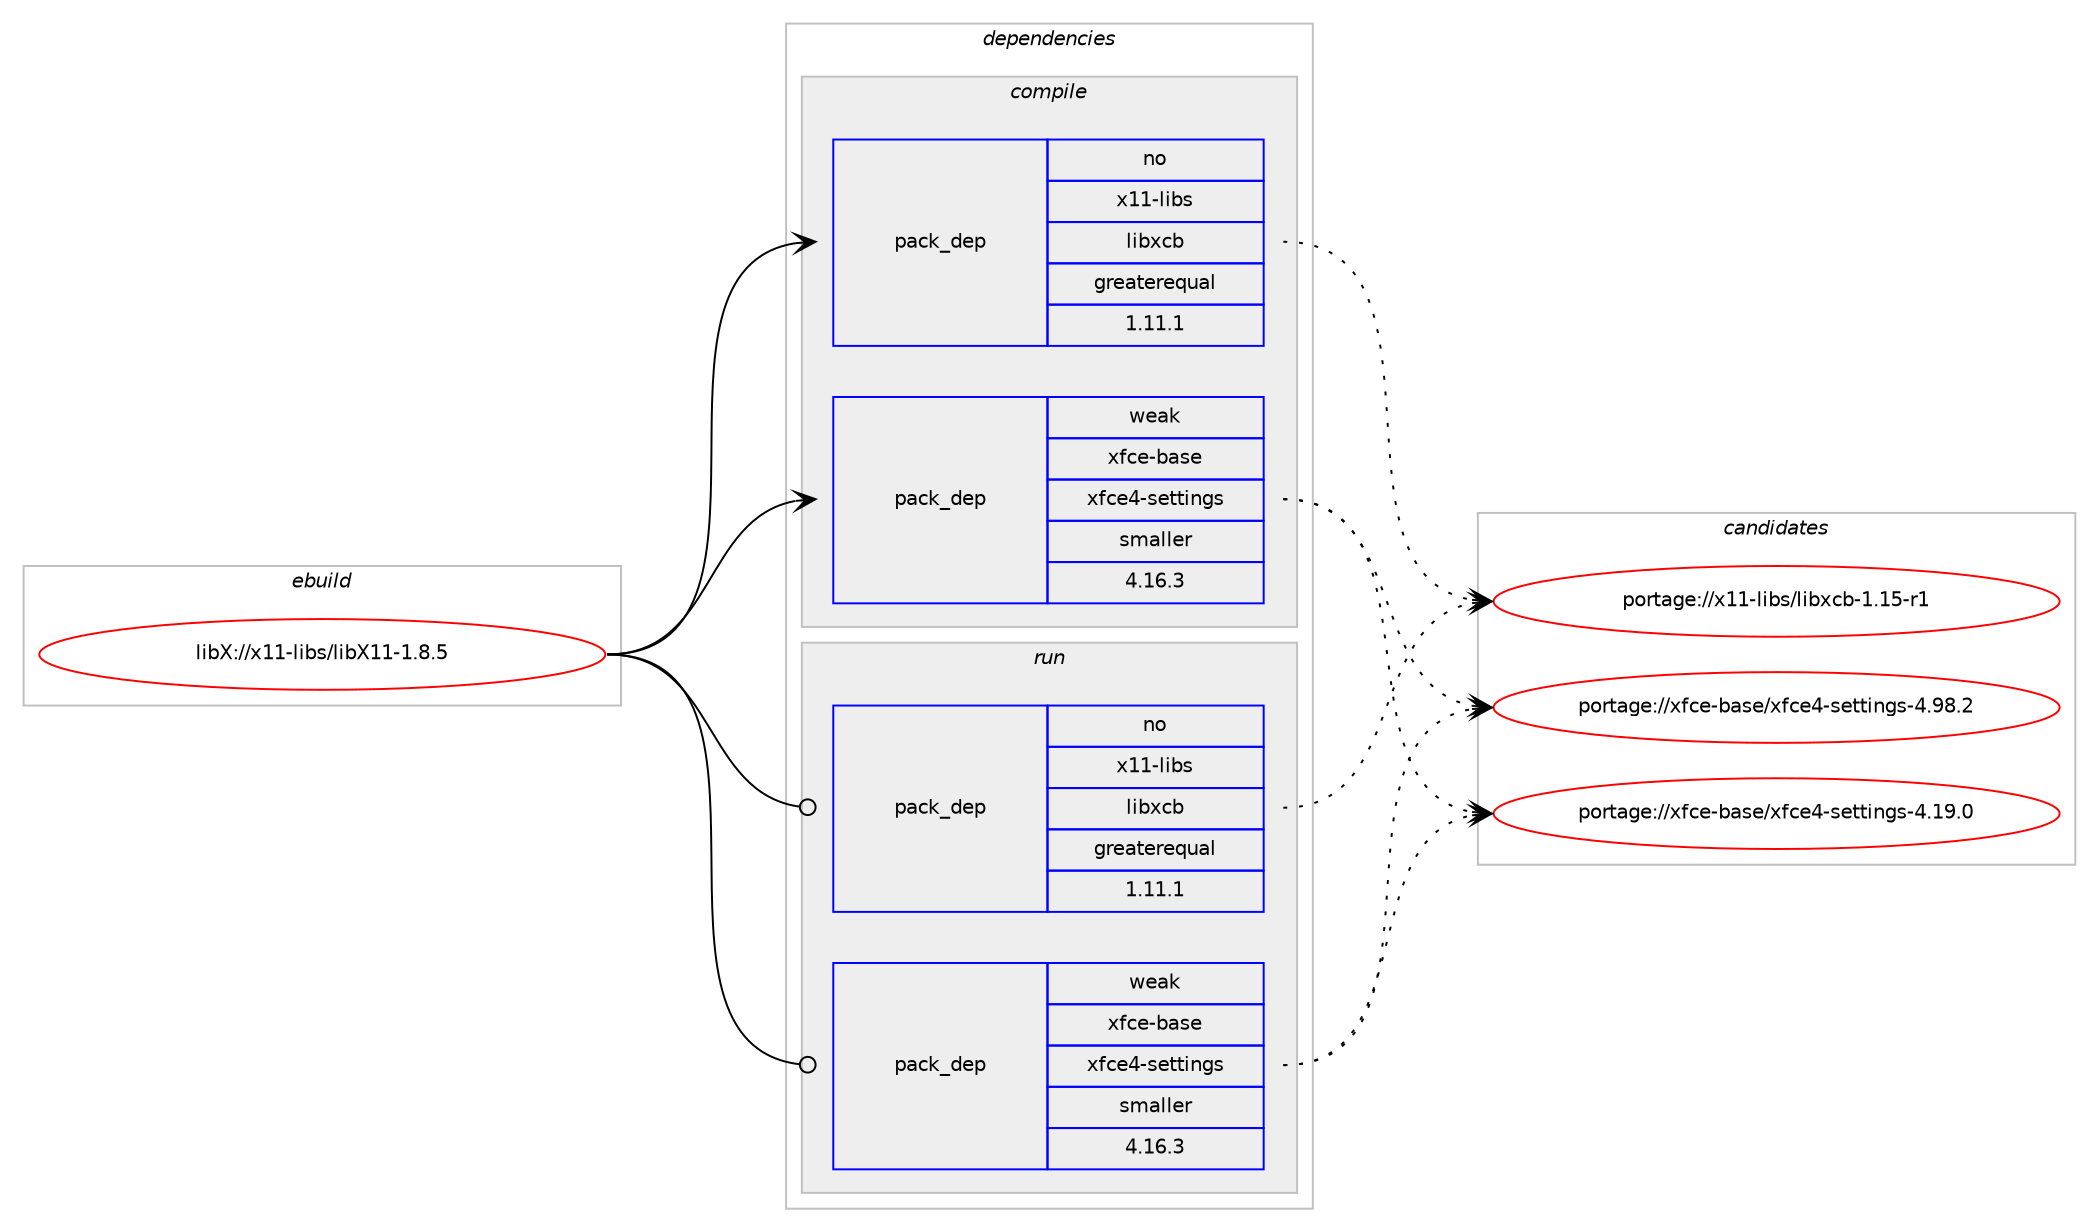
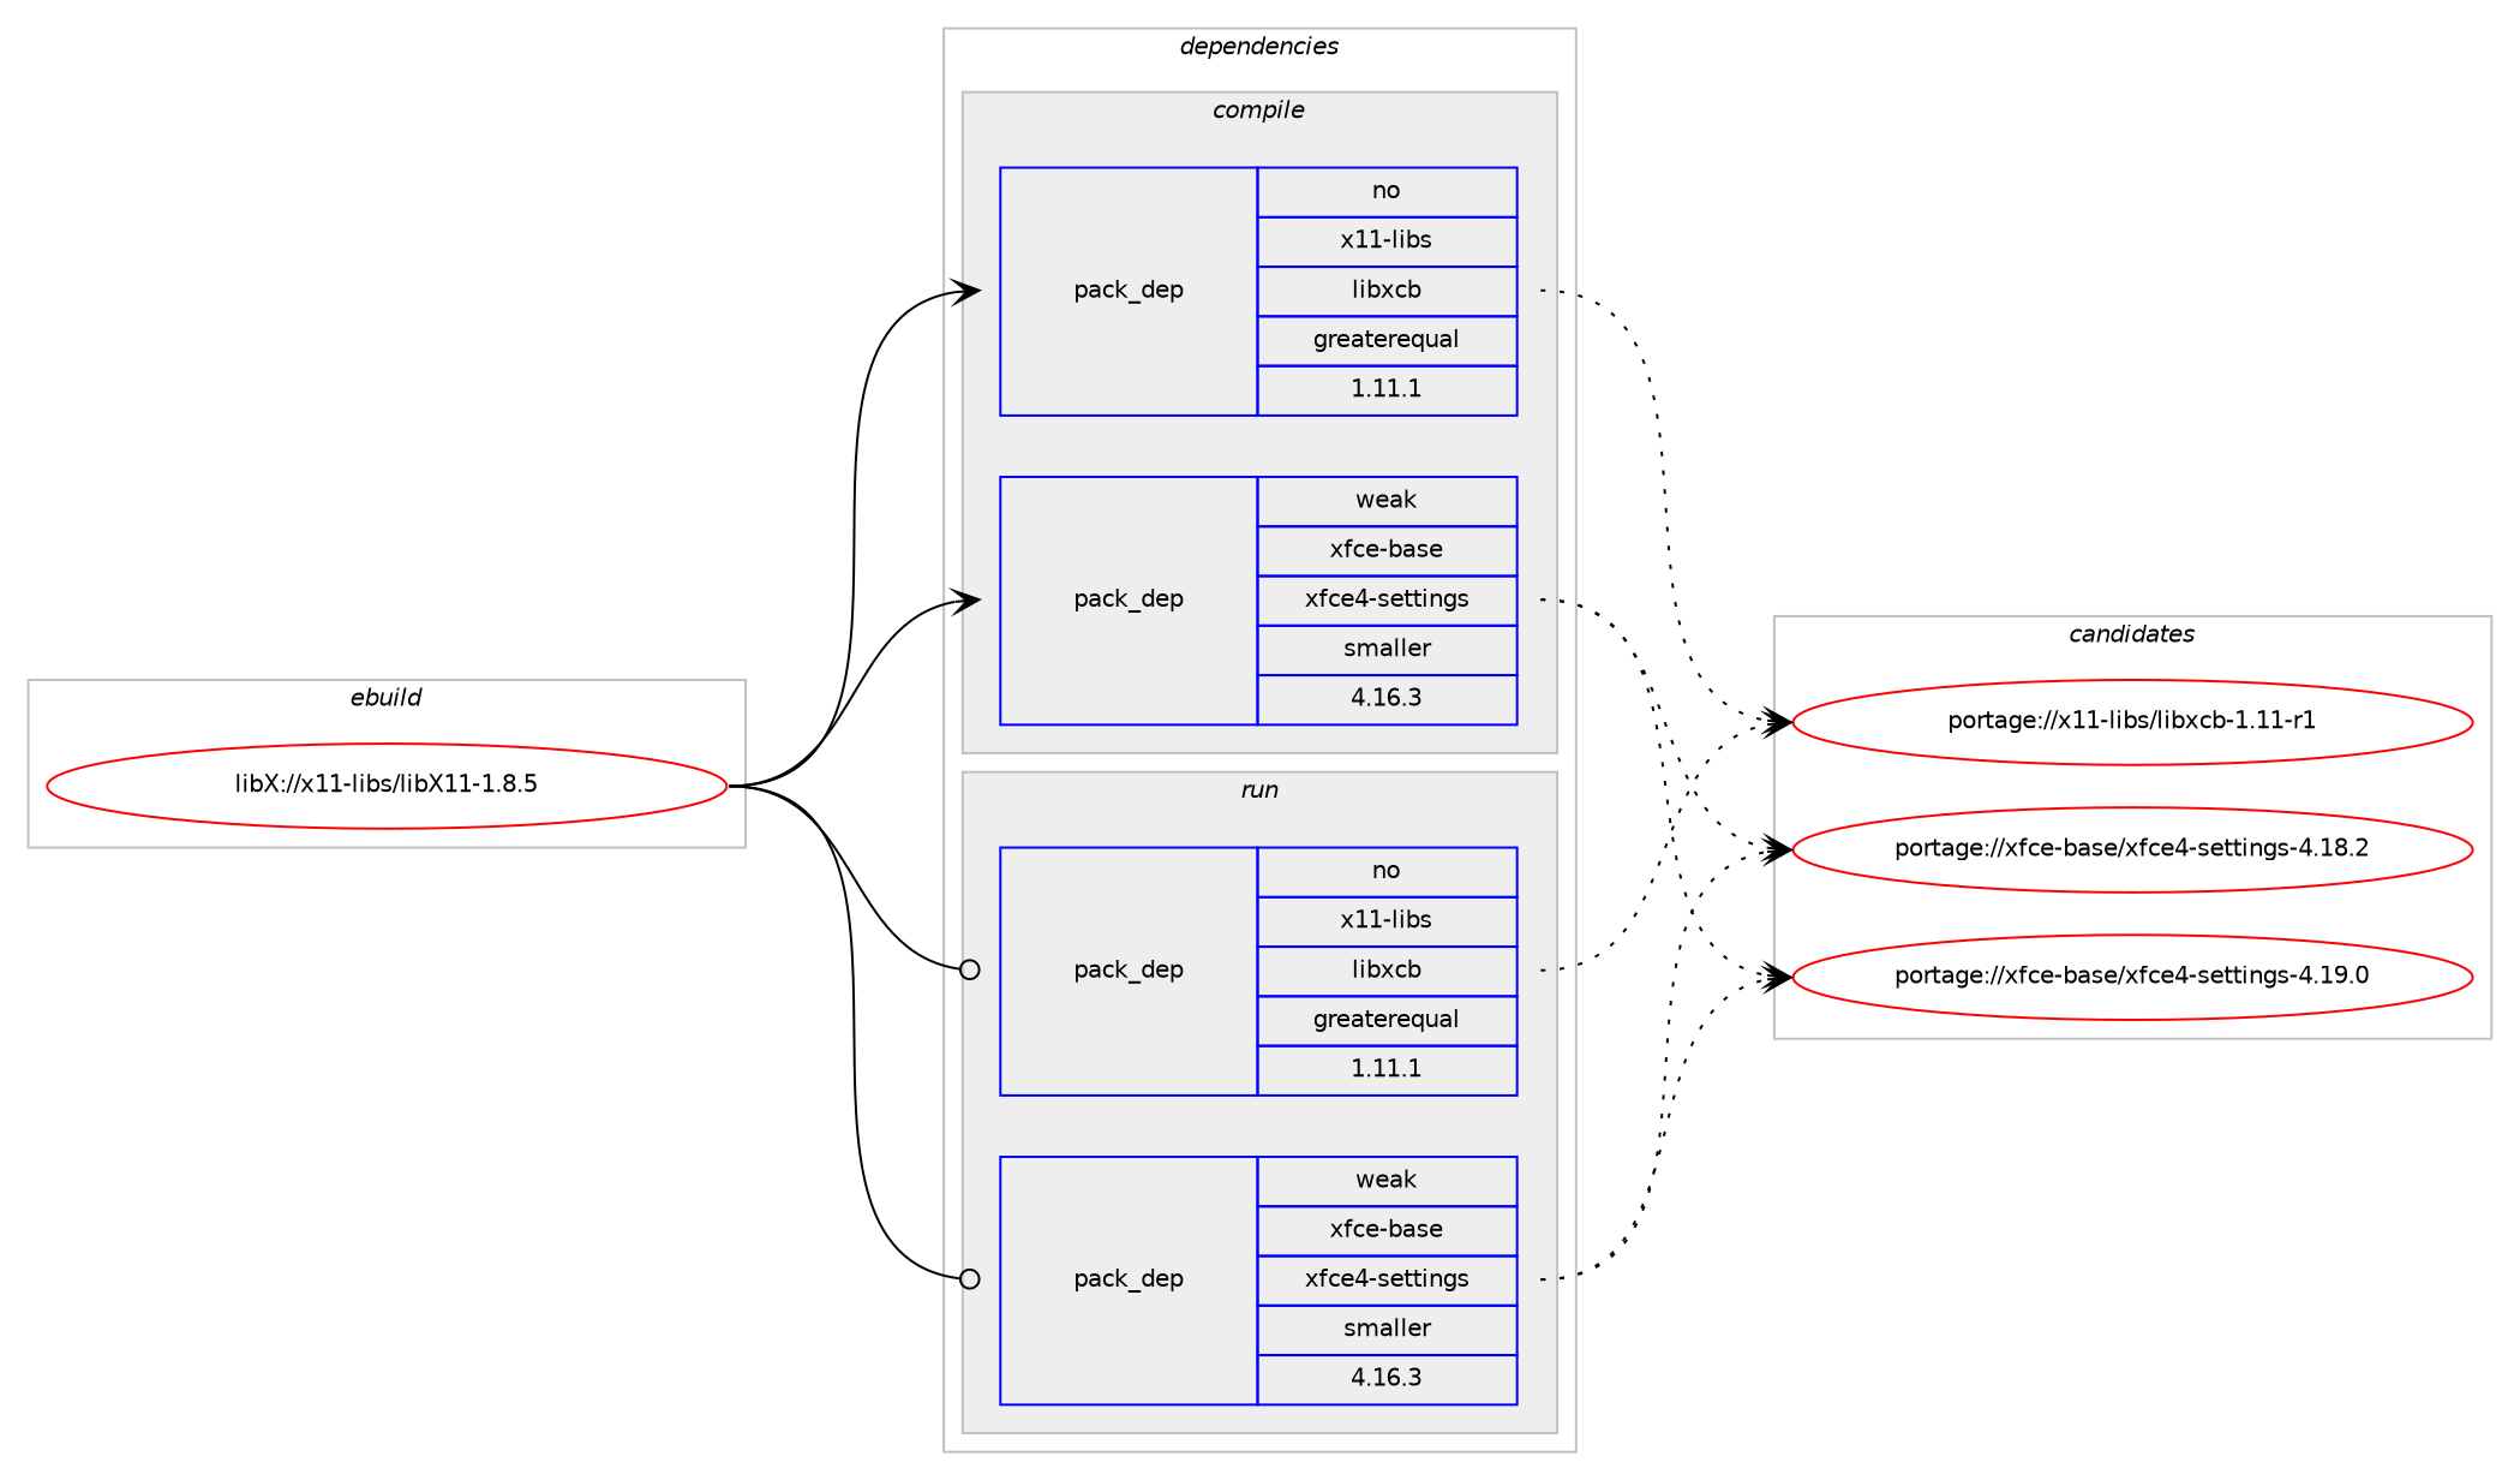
  digraph {
    compound=true
    concentrate=true
    fontname=Helvetica
    fontsize=10
    newrank=true
    rankdir=LR
    ranksep=1.5
    node [color=red fontname=Helvetica fontsize=10]
    edge [arrowhead=vee headport=w style=dotted tailport=e weight=100]
    n1 [label="libX://x11-libs/libX11-1.8.5" width=4]
    n2 [color=blue label=<<TABLE BORDER="0" CELLBORDER="1" CELLSPACING="0" CELLPADDING="4" WIDTH="220"><TR><TD ROWSPAN="6" CELLPADDING="30">pack_dep</TD></TR><TR><TD WIDTH="110">no</TD></TR><TR><TD>x11-libs</TD></TR><TR><TD>libxcb</TD></TR><TR><TD>greaterequal</TD></TR><TR><TD>1.11.1</TD></TR></TABLE>> shape=none]
    n3 [color=blue label=<<TABLE BORDER="0" CELLBORDER="1" CELLSPACING="0" CELLPADDING="4" WIDTH="220"><TR><TD ROWSPAN="6" CELLPADDING="30">pack_dep</TD></TR><TR><TD WIDTH="110">weak</TD></TR><TR><TD>xfce-base</TD></TR><TR><TD>xfce4-settings</TD></TR><TR><TD>smaller</TD></TR><TR><TD>4.16.3</TD></TR></TABLE>> shape=none]
    n4 [color=blue label=<<TABLE BORDER="0" CELLBORDER="1" CELLSPACING="0" CELLPADDING="4" WIDTH="220"><TR><TD ROWSPAN="6" CELLPADDING="30">pack_dep</TD></TR><TR><TD WIDTH="110">no</TD></TR><TR><TD>x11-libs</TD></TR><TR><TD>libxcb</TD></TR><TR><TD>greaterequal</TD></TR><TR><TD>1.11.1</TD></TR></TABLE>> shape=none]
    n5 [color=blue label=<<TABLE BORDER="0" CELLBORDER="1" CELLSPACING="0" CELLPADDING="4" WIDTH="220"><TR><TD ROWSPAN="6" CELLPADDING="30">pack_dep</TD></TR><TR><TD WIDTH="110">weak</TD></TR><TR><TD>xfce-base</TD></TR><TR><TD>xfce4-settings</TD></TR><TR><TD>smaller</TD></TR><TR><TD>4.16.3</TD></TR></TABLE>> shape=none]
-   n6 [label="portage://xfce-base/xfce4-settings-4.98.2" width=4]
+   n6 [label="portage://xfce-base/xfce4-settings-4.18.2" width=4]
    n7 [label="portage://xfce-base/xfce4-settings-4.19.0" width=4]
-   n8 [label="portage://x11-libs/libxcb-1.15-r1" width=4]
+   n8 [label="portage://x11-libs/libxcb-1.11-r1" width=4]
    subgraph cluster_1 {
      color=gray
      label=<<i>ebuild</i>>
      rank=same
      n1
    }
    subgraph cluster_2 {
      color=gray
      label=<<i>dependencies</i>>
      subgraph cluster_3 {
        color=gray
        fillcolor="#eeeeee"
        label=<<i>compile</i>>
        style=filled
        subgraph sub_4 {
          color=gray
          fillcolor="#eeeeee"
          label=<<i>compile</i>>
          style=filled
          n2
        }
        subgraph sub_5 {
          color=gray
          fillcolor="#eeeeee"
          label=<<i>compile</i>>
          style=filled
          n3
        }
      }
      subgraph cluster_6 {
        color=gray
        fillcolor="#eeeeee"
        label=<<i>compile and run</i>>
        style=filled
      }
      subgraph cluster_7 {
        color=gray
        fillcolor="#eeeeee"
        label=<<i>run</i>>
        style=filled
        subgraph sub_8 {
          color=gray
          fillcolor="#eeeeee"
          label=<<i>run</i>>
          style=filled
          n4
        }
        subgraph sub_9 {
          color=gray
          fillcolor="#eeeeee"
          label=<<i>run</i>>
          style=filled
          n5
        }
      }
    }
    subgraph cluster_10 {
      color=gray
      label=<<i>candidates</i>>
      rank=same
      subgraph sub_11 {
        color=black
        label=<<i>candidates</i>>
        nodesep=1
        rank=same
        n6
        n7
      }
      subgraph sub_12 {
        color=black
        label=<<i>candidates</i>>
        nodesep=1
        rank=same
        n8
      }
      subgraph sub_13 {
        color=black
        label=<<i>candidates</i>>
        nodesep=1
        rank=same
        n8
      }
      subgraph sub_14 {
        color=black
        label=<<i>candidates</i>>
        nodesep=1
        rank=same
        n6
        n7
      }
    }
    n1 -> n2 [style=solid weight=20]
    n1 -> n3 [style=solid weight=20]
    n1 -> n4 [arrowhead=odot style=solid weight=20]
    n1 -> n5 [arrowhead=odot style=solid weight=20]
    n2 -> n8
    n3 -> n6
    n3 -> n7
    n4 -> n8
    n5 -> n6
    n5 -> n7
  }
